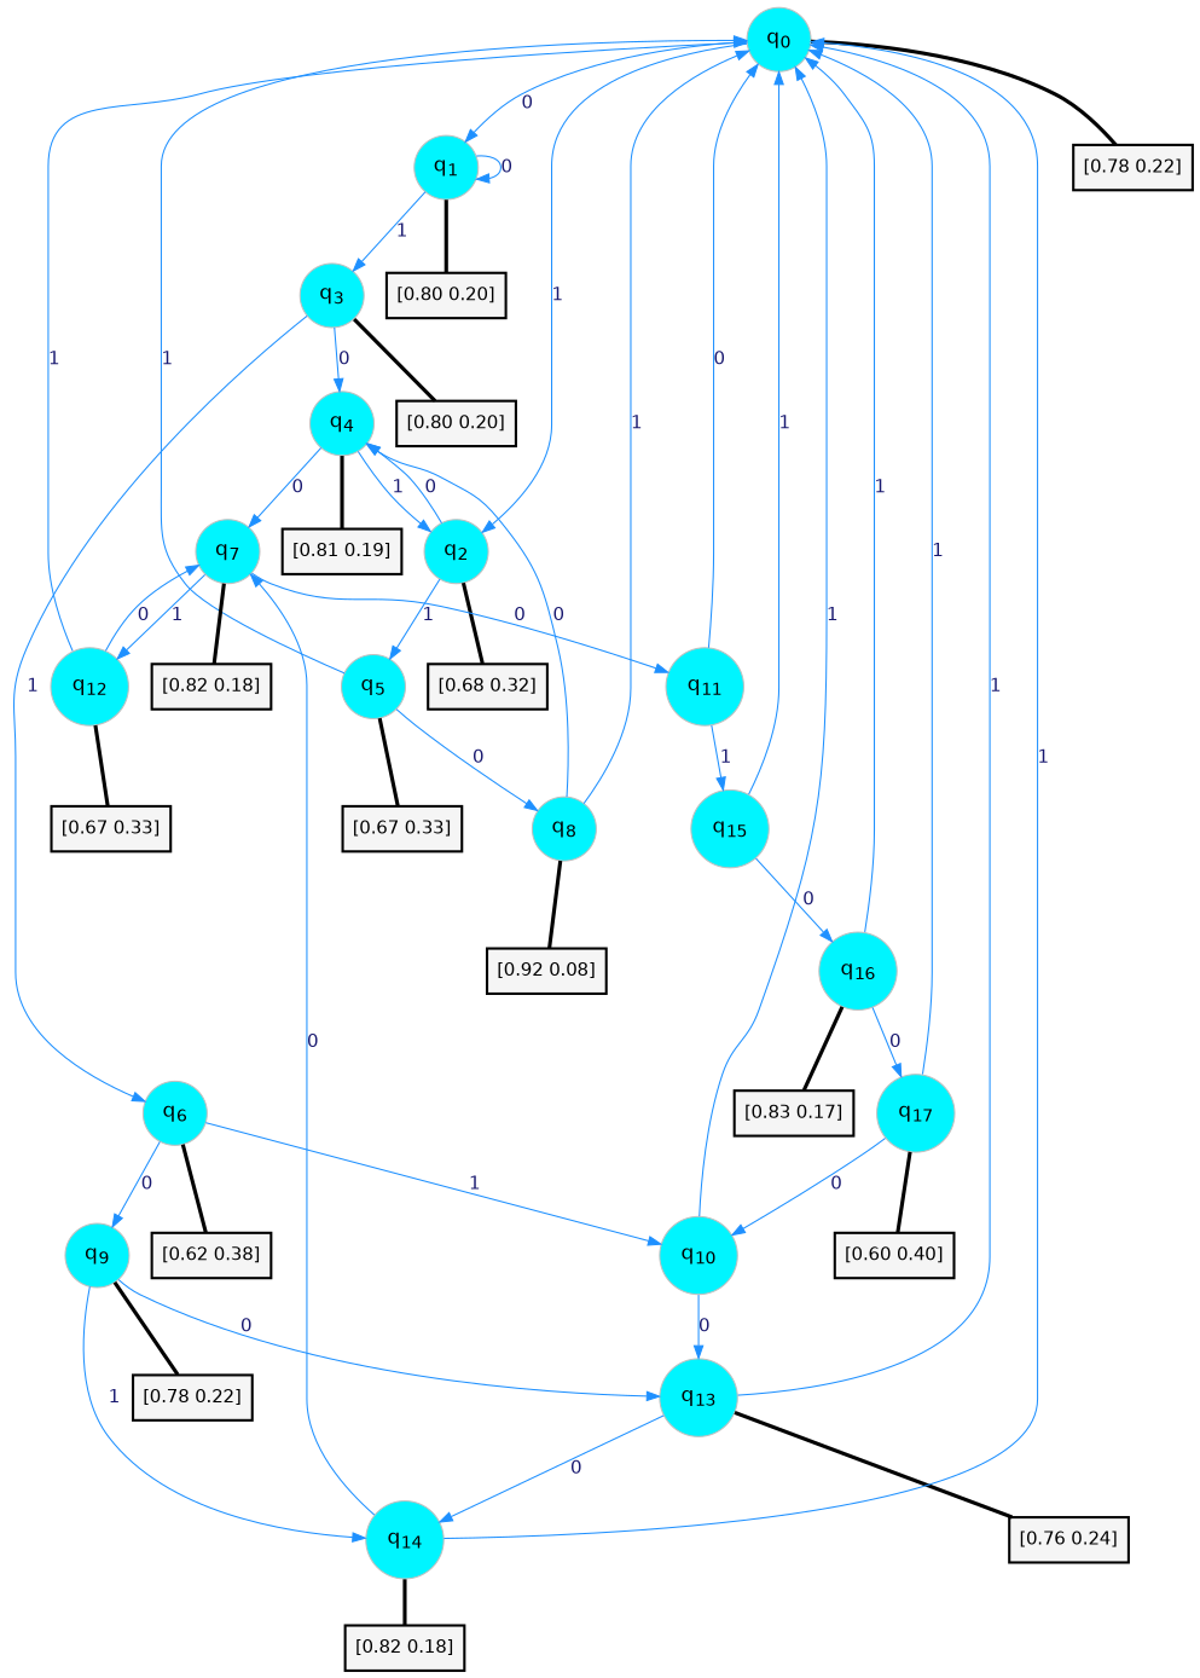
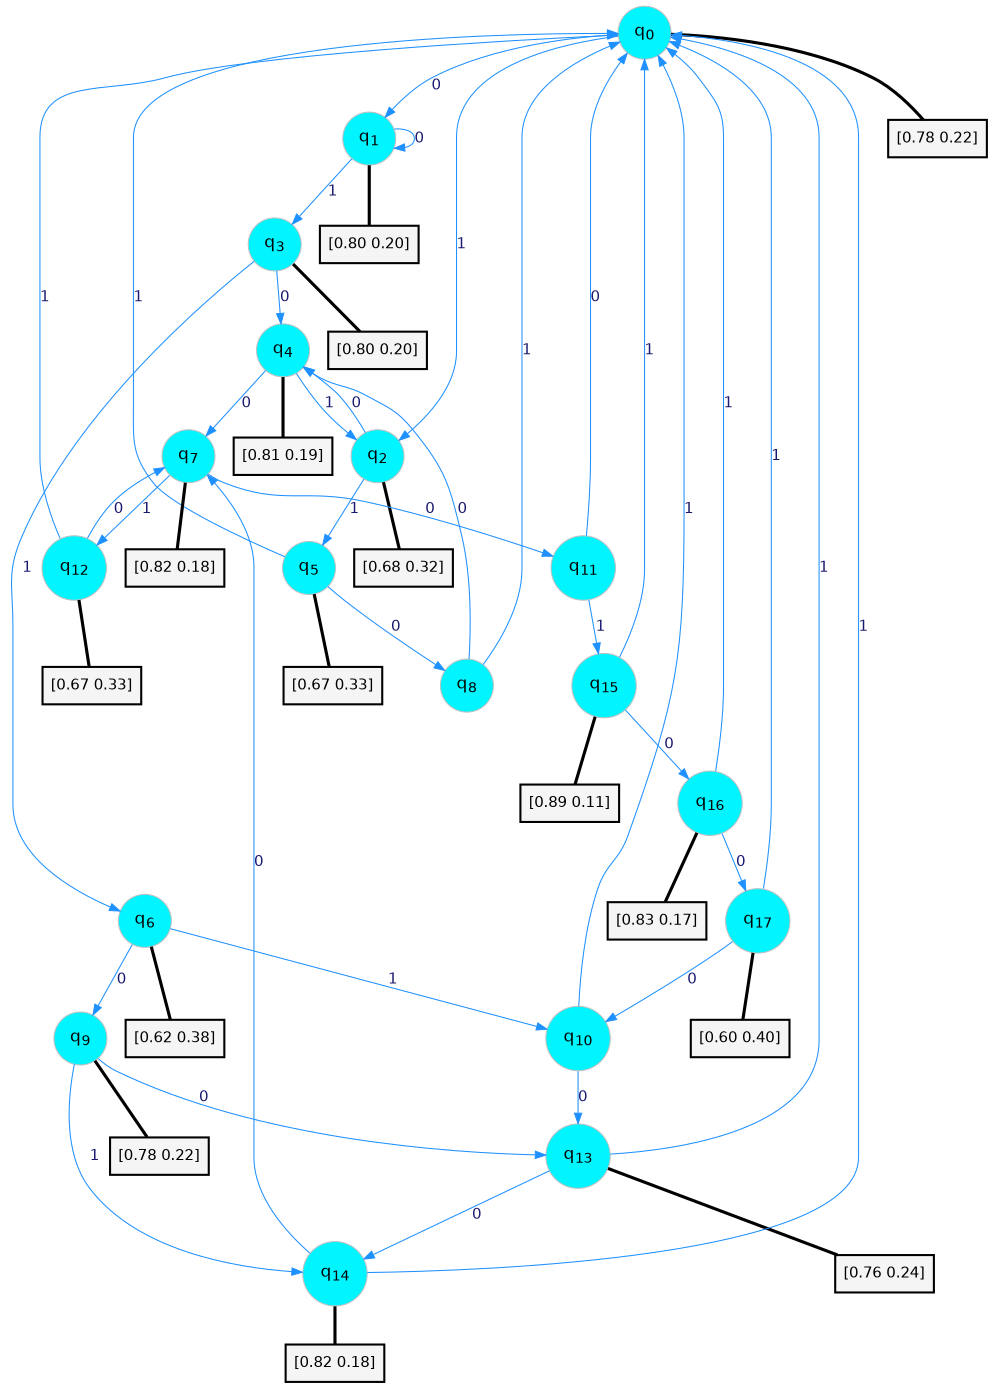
  digraph {
    fontname="DejaVu Sans"
    rankdir=TD
    node [color=gray fillcolor=turquoise1 fontcolor=black fontname="DejaVu Sans" fontsize=16 fontweight=bold shape=circle style=filled]
    edge [arrowsize=1 color=dodgerblue1 fontcolor=midnightblue fontname="DejaVu Sans" fontweight=bold penwidth=1 style=solid weight=20]
    n1 [label=<q<SUB>0</SUB>>]
    n2 [label=<q<SUB>1</SUB>>]
    n3 [label=<q<SUB>2</SUB>>]
    n4 [color=black fillcolor=whitesmoke fontsize=14 label="[0.78 0.22]" penwidth=2 shape=box]
    n5 [label=<q<SUB>3</SUB>>]
    n6 [color=black fillcolor=whitesmoke fontsize=14 label="[0.80 0.20]" penwidth=2 shape=box]
    n7 [label=<q<SUB>4</SUB>>]
    n8 [label=<q<SUB>5</SUB>>]
    n9 [color=black fillcolor=whitesmoke fontsize=14 label="[0.68 0.32]" penwidth=2 shape=box]
    n10 [label=<q<SUB>6</SUB>>]
    n11 [color=black fillcolor=whitesmoke fontsize=14 label="[0.80 0.20]" penwidth=2 shape=box]
    n12 [label=<q<SUB>7</SUB>>]
    n13 [color=black fillcolor=whitesmoke fontsize=14 label="[0.81 0.19]" penwidth=2 shape=box]
    n14 [label=<q<SUB>8</SUB>>]
    n15 [color=black fillcolor=whitesmoke fontsize=14 label="[0.67 0.33]" penwidth=2 shape=box]
    n16 [label=<q<SUB>9</SUB>>]
    n17 [label=<q<SUB>10</SUB>>]
    n18 [color=black fillcolor=whitesmoke fontsize=14 label="[0.62 0.38]" penwidth=2 shape=box]
    n19 [label=<q<SUB>11</SUB>>]
    n20 [label=<q<SUB>12</SUB>>]
    n21 [color=black fillcolor=whitesmoke fontsize=14 label="[0.82 0.18]" penwidth=2 shape=box]
-   n22 [color=black fillcolor=whitesmoke fontsize=14 label="[0.92 0.08]" penwidth=2 shape=box]
    n23 [label=<q<SUB>13</SUB>>]
    n24 [label=<q<SUB>14</SUB>>]
    n25 [color=black fillcolor=whitesmoke fontsize=14 label="[0.78 0.22]" penwidth=2 shape=box]
    n26 [label=<q<SUB>15</SUB>>]
    n27 [color=black fillcolor=whitesmoke fontsize=14 label="[0.67 0.33]" penwidth=2 shape=box]
    n28 [color=black fillcolor=whitesmoke fontsize=14 label="[0.76 0.24]" penwidth=2 shape=box]
    n29 [color=black fillcolor=whitesmoke fontsize=14 label="[0.82 0.18]" penwidth=2 shape=box]
    n30 [label=<q<SUB>16</SUB>>]
+   n31 [color=black fillcolor=whitesmoke fontsize=14 label="[0.89 0.11]" penwidth=2 shape=box]
    n32 [label=<q<SUB>17</SUB>>]
    n33 [color=black fillcolor=whitesmoke fontsize=14 label="[0.83 0.17]" penwidth=2 shape=box]
    n34 [color=black fillcolor=whitesmoke fontsize=14 label="[0.60 0.40]" penwidth=2 shape=box]
    n1 -> n2 [label=0]
    n1 -> n3 [label=1]
    n1 -> n4 [arrowhead=none color=black penwidth=3]
    n2 -> n2 [label=0]
    n2 -> n5 [label=1]
    n2 -> n6 [arrowhead=none color=black penwidth=3]
    n3 -> n7 [label=0]
    n3 -> n8 [label=1]
    n3 -> n9 [arrowhead=none color=black penwidth=3]
    n5 -> n7 [label=0]
    n5 -> n10 [label=1]
    n5 -> n11 [arrowhead=none color=black penwidth=3]
    n7 -> n3 [label=1]
    n7 -> n12 [label=0]
    n7 -> n13 [arrowhead=none color=black penwidth=3]
    n8 -> n1 [label=1]
    n8 -> n14 [label=0]
    n8 -> n15 [arrowhead=none color=black penwidth=3]
    n10 -> n16 [label=0]
    n10 -> n17 [label=1]
    n10 -> n18 [arrowhead=none color=black penwidth=3]
    n12 -> n19 [label=0]
    n12 -> n20 [label=1]
    n12 -> n21 [arrowhead=none color=black penwidth=3]
    n14 -> n1 [label=1]
    n14 -> n7 [label=0]
-   n14 -> n22 [arrowhead=none color=black penwidth=3]
    n16 -> n23 [label=0]
    n16 -> n24 [label=1]
    n16 -> n25 [arrowhead=none color=black penwidth=3]
    n17 -> n1 [label=1]
    n17 -> n23 [label=0]
    n19 -> n1 [label=0]
    n19 -> n26 [label=1]
    n20 -> n1 [label=1]
    n20 -> n12 [label=0]
    n20 -> n27 [arrowhead=none color=black penwidth=3]
    n23 -> n1 [label=1]
    n23 -> n24 [label=0]
    n23 -> n28 [arrowhead=none color=black penwidth=3]
    n24 -> n1 [label=1]
    n24 -> n12 [label=0]
    n24 -> n29 [arrowhead=none color=black penwidth=3]
    n26 -> n1 [label=1]
    n26 -> n30 [label=0]
+   n26 -> n31 [arrowhead=none color=black penwidth=3]
    n30 -> n1 [label=1]
    n30 -> n32 [label=0]
    n30 -> n33 [arrowhead=none color=black penwidth=3]
    n32 -> n1 [label=1]
    n32 -> n17 [label=0]
    n32 -> n34 [arrowhead=none color=black penwidth=3]
  }
